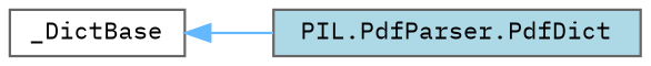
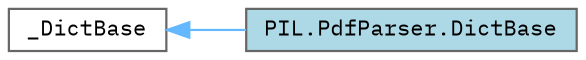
  digraph {
    rankdir=LR
    fontname="IBM Plex Mono"
    node [color=grey40 fontname="IBM Plex Mono" fontsize=10 shape=box style=filled]
    n1 [fillcolor=white height=0.2 label=_DictBase width=0.4]
-   n2 [fillcolor=lightblue height=0.2 label="PIL.PdfParser.PdfDict" width=0.4]
+   n2 [fillcolor=lightblue height=0.2 label="PIL.PdfParser.DictBase" width=0.4]
    n1 -> n2 [color=steelblue1 dir=back fontname="IBM Plex Mono" fontsize=10 labelfontname=Helvetica labelfontsize=10 style=solid]
  }
